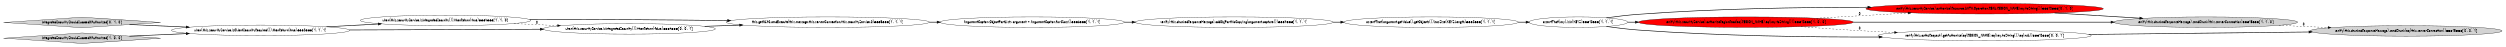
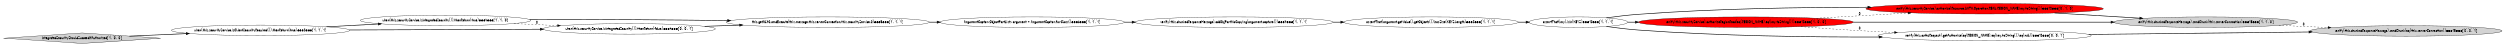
  digraph {
    fontname="Patrick Hand"
    rankdir=LR
    node [fillcolor=white fontname="Patrick Hand" shape=ellipse style=filled]
    edge [fontname="Patrick Hand" style=bold]
    n1 [label="verify(this.authzRequest).getAuthorize(eq(REGION_NAME),eq(key.toString()),eq(null))@@@13@@@['0', '0', '1']"]
    n2 [fillcolor=lightgray label="verify(this.chunkedResponseMessage).sendChunk(eq(this.serverConnection))@@@15@@@['0', '0', '1']"]
    n3 [label="when(this.securityService.isIntegratedSecurity()).thenReturn(true)@@@4@@@['1', '1', '0']"]
    n4 [label="when(this.securityService.isIntegratedSecurity()).thenReturn(false)@@@4@@@['0', '0', '1']"]
    n5 [label="this.getAll70.cmdExecute(this.message,this.serverConnection,this.securityService,0)@@@5@@@['1', '1', '1']"]
    n6 [label="ArgumentCaptor<ObjectPartList> argument = ArgumentCaptor.forClass()@@@6@@@['1', '1', '1']"]
    n7 [fillcolor=lightgray label="verify(this.chunkedResponseMessage).sendChunk(this.serverConnection)@@@15@@@['1', '1', '0']"]
    n8 [label="when(this.securityService.isClientSecurityRequired()).thenReturn(true)@@@3@@@['1', '1', '1']"]
-   n9 [fillcolor=lightgray label="integratedSecurityShouldSucceedIfAuthorized['0', '1', '0']" shape=diamond]
    n10 [fillcolor=red label="verify(this.securityService).authorize(Resource.DATA,Operation.READ,REGION_NAME,key.toString())@@@13@@@['0', '1', '0']"]
    n11 [label="verify(this.chunkedResponseMessage).addObjPartNoCopying(argument.capture())@@@7@@@['1', '1', '1']"]
    n12 [label="assertThat(argument.getValue().getObjects()).hasSize(KEYS.length)@@@8@@@['1', '1', '1']"]
    n13 [fillcolor=red label="verify(this.securityService).authorizeRegionRead(eq(REGION_NAME),eq(key.toString()))@@@13@@@['1', '0', '0']"]
    n14 [label="assertThat(key).isIn(KEYS)@@@10@@@['1', '1', '1']"]
    n15 [fillcolor=lightgray label="integratedSecurityShouldSucceedIfAuthorized['1', '0', '0']" shape=diamond]
    n1 -> n2
    n3 -> n4 [label=0 style=dashed]
    n3 -> n5
    n4 -> n5
    n5 -> n6
    n6 -> n11
    n7 -> n2 [label=0 style=dashed]
    n8 -> n3
    n8 -> n4
-   n9 -> n8
    n10 -> n7
    n11 -> n12
    n12 -> n14
    n13 -> n1 [label=0 style=dashed]
    n13 -> n7
    n13 -> n10 [label=0 style=dashed]
    n14 -> n1
    n14 -> n10
    n14 -> n13
    n15 -> n8
  }
